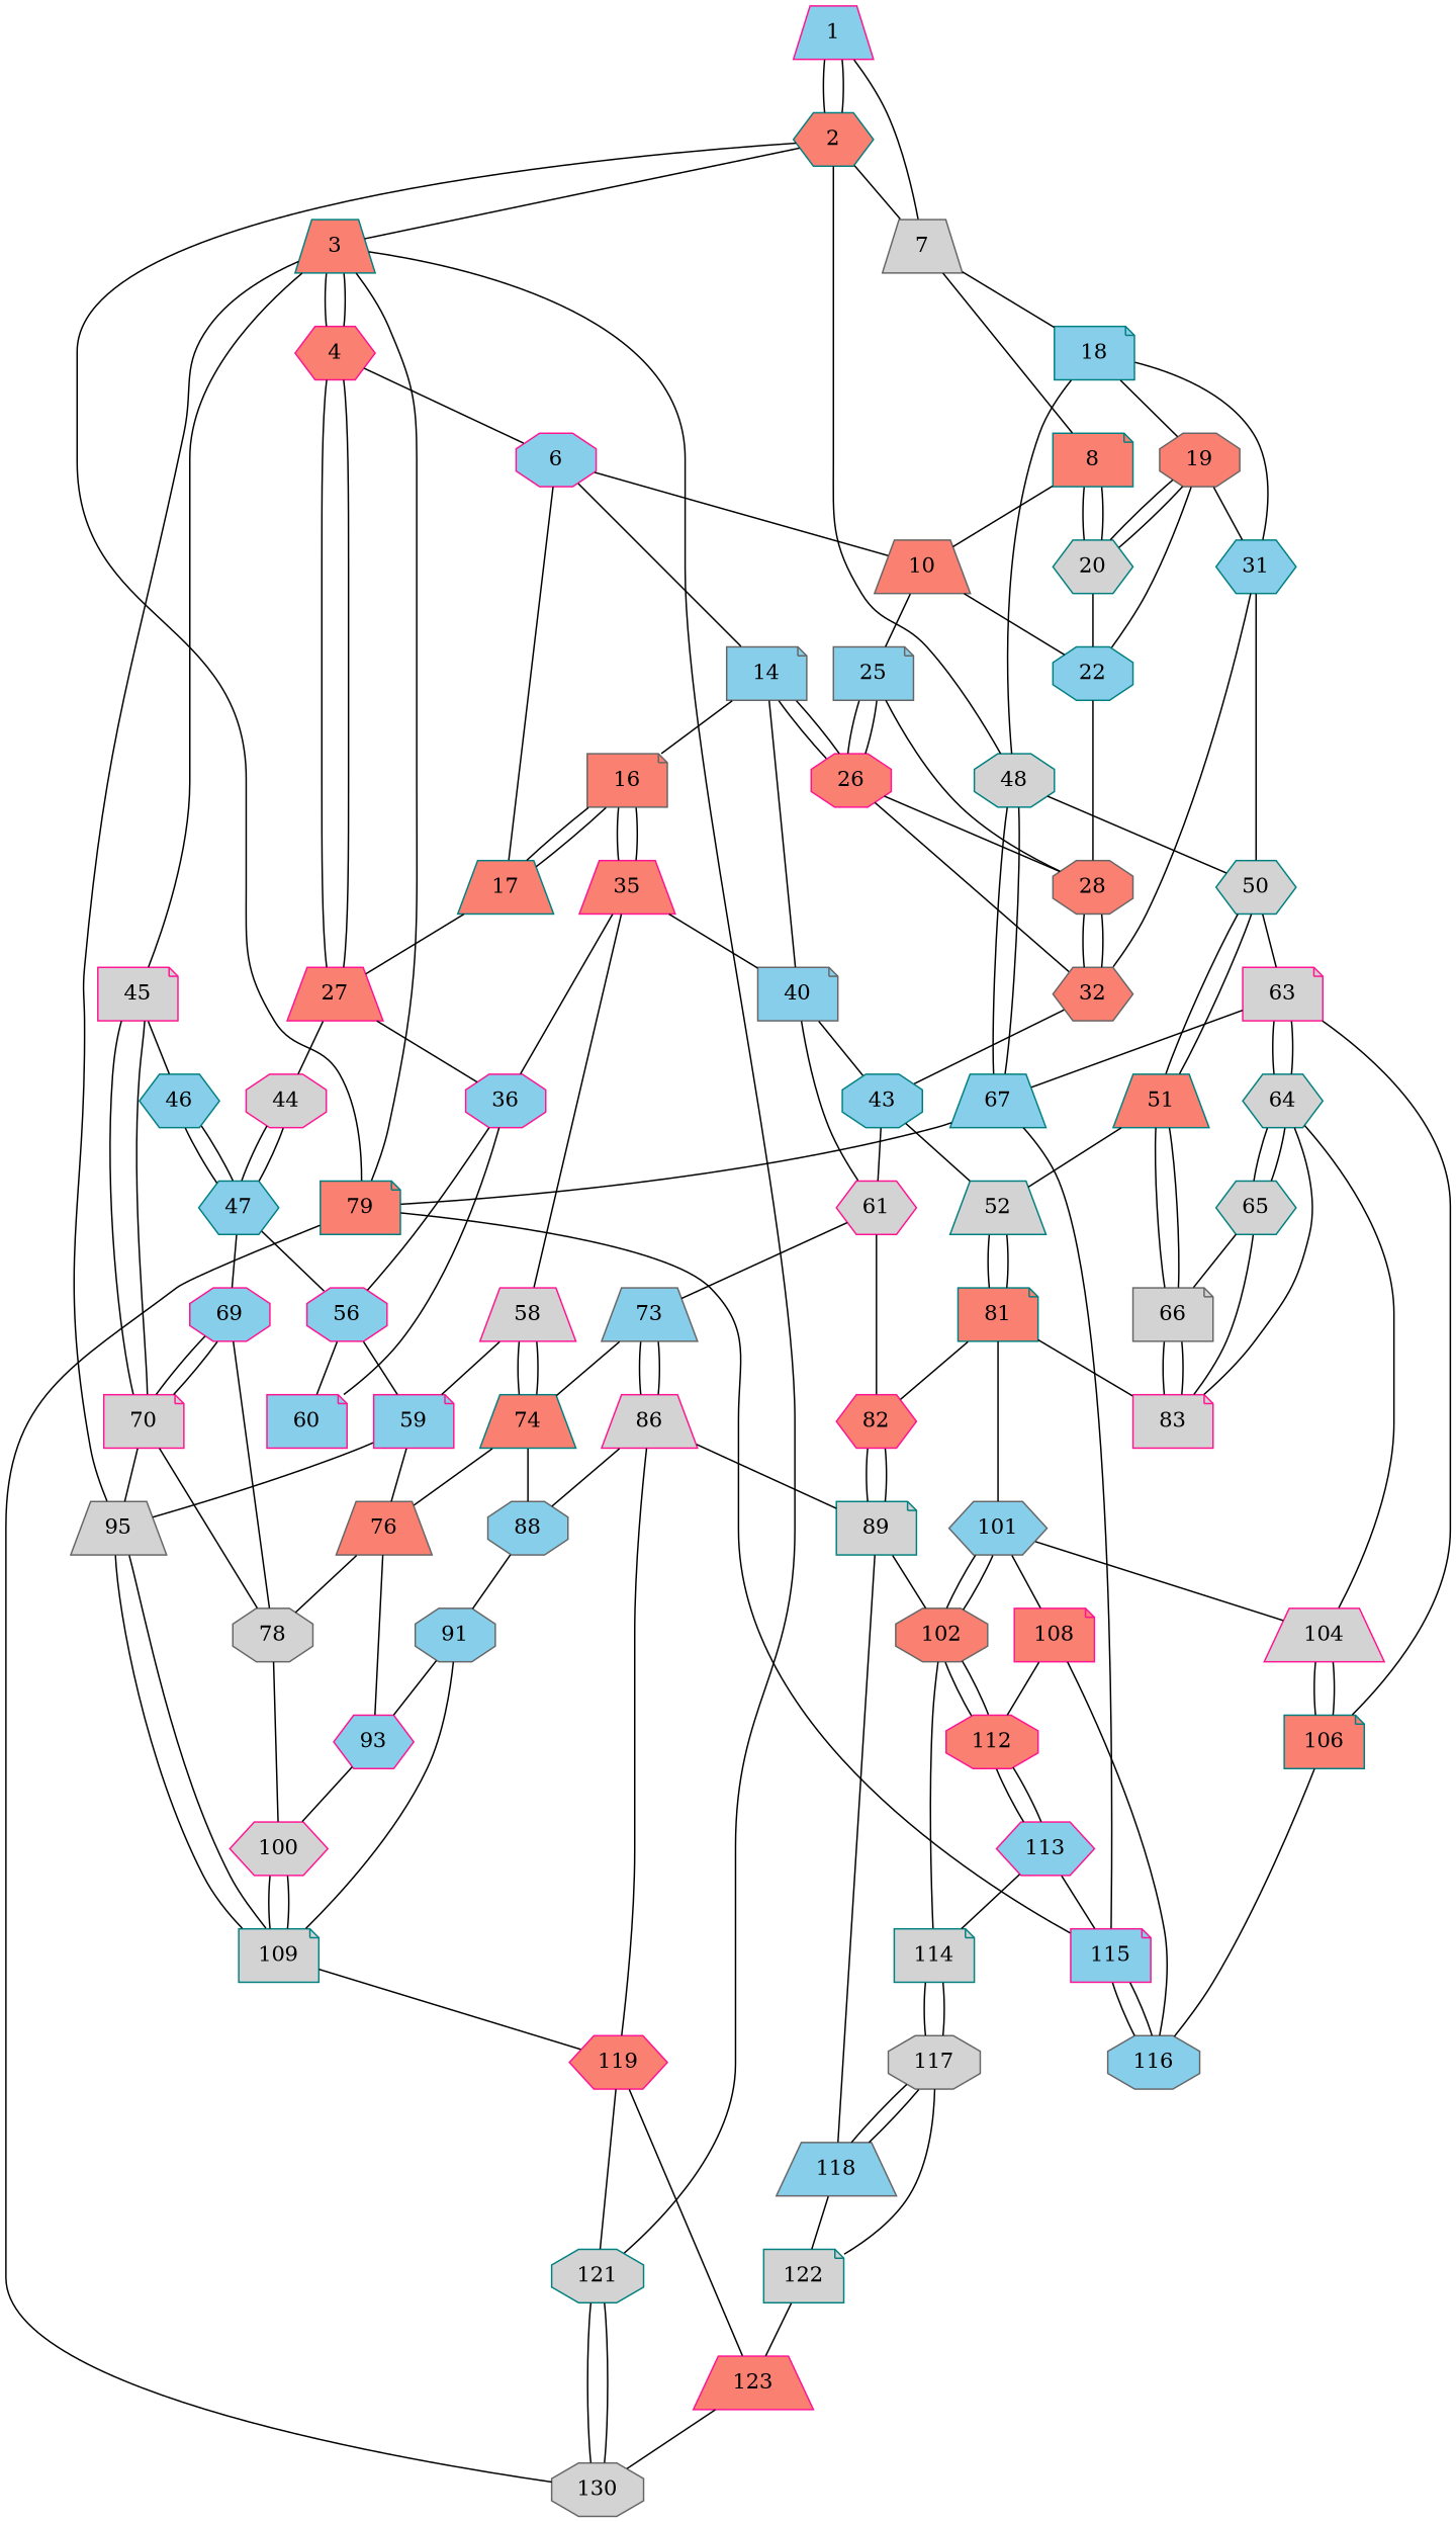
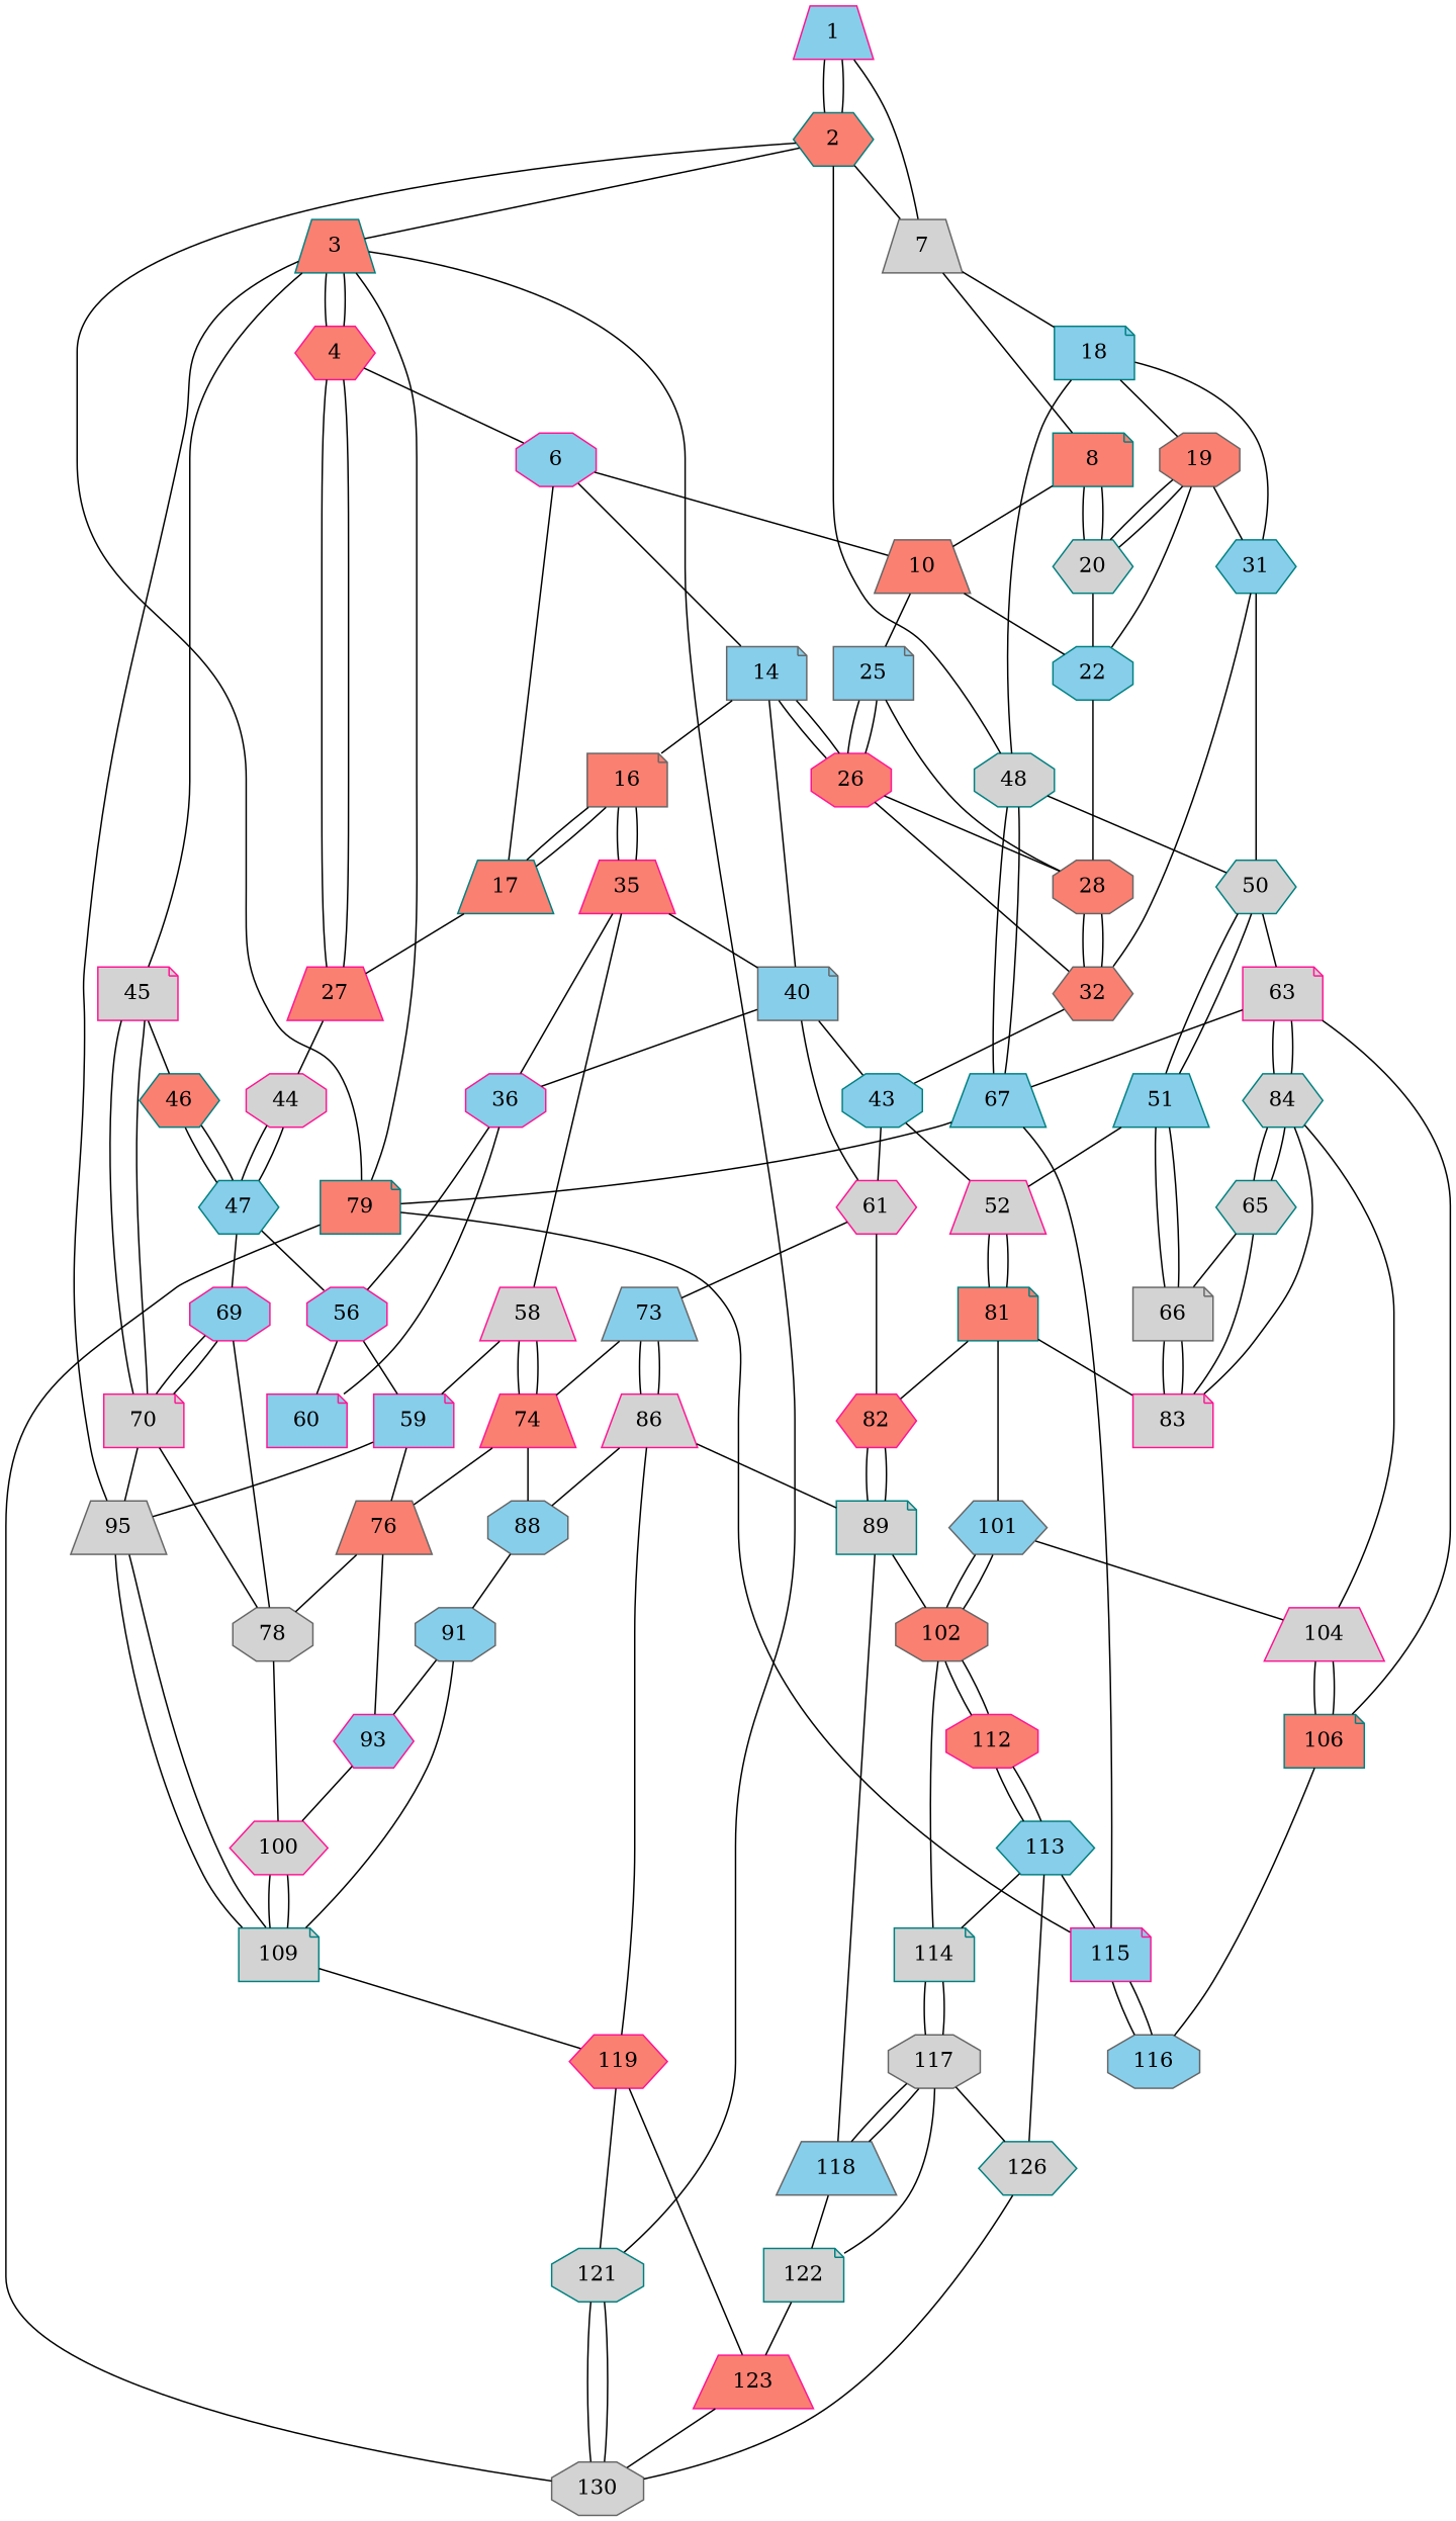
  graph {
    node [color=teal fillcolor=lightgrey shape=note style=filled]
    1 [color=deeppink fillcolor=skyblue shape=trapezium]
    2 [fillcolor=salmon shape=hexagon super="+13"]
    7 [color=gray40 shape=trapezium super="+12"]
    3 [fillcolor=salmon shape=trapezium super="+96"]
    48 [shape=octagon super="+49"]
    79 [fillcolor=salmon super="+131"]
    8 [fillcolor=salmon super="+9"]
    18 [fillcolor=skyblue super="+38"]
    4 [color=deeppink fillcolor=salmon shape=hexagon super="+5"]
    45 [color=deeppink]
    95 [color=gray40 shape=trapezium]
    121 [shape=octagon]
    50 [shape=hexagon super="+54"]
    67 [fillcolor=skyblue shape=trapezium super="+80"]
    115 [color=deeppink fillcolor=skyblue super="+124"]
    130 [color=gray40 shape=octagon super="+132"]
    6 [color=deeppink fillcolor=skyblue shape=octagon super="+11"]
    27 [color=deeppink fillcolor=salmon shape=trapezium super="+37"]
-   46 [fillcolor=skyblue shape=hexagon]
+   46 [fillcolor=salmon shape=hexagon]
    70 [color=deeppink super="+94"]
    109 [super="+110"]
    17 [fillcolor=salmon shape=trapezium]
    10 [color=gray40 fillcolor=salmon shape=trapezium super="+24"]
    14 [color=gray40 fillcolor=skyblue super="+15"]
    36 [color=deeppink fillcolor=skyblue shape=octagon super="+55"]
    44 [color=deeppink shape=octagon]
    22 [fillcolor=skyblue shape=octagon super="+23"]
    25 [color=gray40 fillcolor=skyblue]
    16 [color=gray40 fillcolor=salmon]
    26 [color=deeppink fillcolor=salmon shape=octagon super="+33"]
    40 [color=gray40 fillcolor=skyblue super="+41"]
    20 [shape=hexagon super="+21"]
    19 [color=gray40 fillcolor=salmon shape=octagon super="+30"]
    31 [fillcolor=skyblue shape=hexagon super="+39"]
    28 [color=gray40 fillcolor=salmon shape=octagon super="+29"]
    35 [color=deeppink fillcolor=salmon shape=trapezium super="+42"]
    32 [color=gray40 fillcolor=salmon shape=hexagon super="+34"]
    43 [fillcolor=skyblue shape=octagon super="+53"]
    61 [color=deeppink shape=hexagon super="+72"]
    58 [color=deeppink shape=trapezium]
    56 [color=deeppink fillcolor=skyblue shape=octagon super="+62"]
    60 [color=deeppink fillcolor=skyblue]
    47 [fillcolor=skyblue shape=hexagon super="+57"]
-   51 [fillcolor=salmon shape=trapezium]
+   51 [fillcolor=skyblue shape=trapezium]
    63 [color=deeppink super="+68"]
-   52 [shape=trapezium]
+   52 [color=deeppink shape=trapezium]
    59 [color=deeppink fillcolor=skyblue super="+71"]
-   74 [fillcolor=salmon shape=trapezium super="+75"]
+   74 [color=deeppink fillcolor=salmon shape=trapezium super="+75"]
    73 [color=gray40 fillcolor=skyblue shape=trapezium]
    82 [color=deeppink fillcolor=salmon shape=hexagon]
    81 [fillcolor=salmon super="+84"]
    69 [color=deeppink fillcolor=skyblue shape=octagon]
    78 [color=gray40 shape=octagon super="+98"]
    66 [color=gray40]
-   64 [shape=hexagon super="+97"]
+   64 [shape=hexagon super="+97" label=84]
    106 [fillcolor=salmon super="+107"]
    83 [color=deeppink super="+85"]
    101 [color=gray40 fillcolor=skyblue shape=hexagon super="+105"]
    76 [color=gray40 fillcolor=salmon shape=trapezium super="+77"]
    88 [color=gray40 fillcolor=skyblue shape=octagon]
    93 [color=deeppink fillcolor=skyblue shape=hexagon super="+99"]
    86 [color=deeppink shape=trapezium super="+87"]
    89 [super="+90"]
    65 [shape=hexagon]
    104 [color=deeppink shape=trapezium]
    116 [color=gray40 fillcolor=skyblue shape=octagon]
    100 [color=deeppink shape=hexagon]
    119 [color=deeppink fillcolor=salmon shape=hexagon super="+120"]
    91 [color=gray40 fillcolor=skyblue shape=octagon super="+92"]
    102 [color=gray40 fillcolor=salmon shape=octagon super="+103"]
-   108 [color=deeppink fillcolor=salmon super="+111"]
    118 [color=gray40 fillcolor=skyblue shape=trapezium]
    123 [color=deeppink fillcolor=salmon shape=trapezium super="+129"]
    112 [color=deeppink fillcolor=salmon shape=octagon]
    114
    122 [super="+128"]
-   113 [color=deeppink fillcolor=skyblue shape=hexagon super="+125"]
+   113 [fillcolor=skyblue shape=hexagon super="+125"]
    117 [color=gray40 shape=octagon super="+127"]
+   126 [shape=hexagon]
    1 -- 2
    1 -- 2
    1 -- 7
    2 -- 7
    2 -- 3
    2 -- 48
    2 -- 79
    7 -- 8
    7 -- 18
    3 -- 79
    3 -- 4
    3 -- 4
    3 -- 45
    3 -- 95
    3 -- 121
    48 -- 50
    48 -- 67
    48 -- 67
    79 -- 115
    79 -- 130
    8 -- 10
    8 -- 20 [weight=2]
    8 -- 20
    18 -- 48
    18 -- 19
    18 -- 31
    4 -- 6
    4 -- 27
    4 -- 27
    45 -- 46
    45 -- 70
    45 -- 70
    95 -- 109
    95 -- 109
    121 -- 130
    121 -- 130
    50 -- 51
    50 -- 51
    50 -- 63
    67 -- 79
    67 -- 115
    115 -- 116
    115 -- 116
    6 -- 17
    6 -- 10
    6 -- 14
-   27 -- 36
+   40 -- 36
    27 -- 44
    46 -- 47
    46 -- 47
    70 -- 95
    70 -- 78
    109 -- 119
    17 -- 27
    10 -- 22
    10 -- 25
    14 -- 16
    14 -- 26
    14 -- 26
    14 -- 40
    36 -- 56
    36 -- 60
    44 -- 47
    44 -- 47
    22 -- 28
    25 -- 26
    25 -- 26
    25 -- 28
    16 -- 17
    16 -- 17
    16 -- 35
    16 -- 35
    26 -- 28
    26 -- 32
    40 -- 43
    40 -- 61
    20 -- 22
    19 -- 22
    19 -- 20
    19 -- 20
    19 -- 31
    31 -- 50
    31 -- 32
    28 -- 32
    28 -- 32
    35 -- 36
    35 -- 40
    35 -- 58
    32 -- 43
    43 -- 61
    43 -- 52
    61 -- 73
    61 -- 82
    58 -- 59
    58 -- 74
    58 -- 74
    56 -- 60
    56 -- 59
    47 -- 56
    47 -- 69
    51 -- 52
    51 -- 66
    51 -- 66
    63 -- 67
    63 -- 64
    63 -- 64
    63 -- 106
    52 -- 81
    52 -- 81
    59 -- 95
    59 -- 76
    74 -- 76
    74 -- 88
    73 -- 74
    73 -- 86
    73 -- 86
    82 -- 89
    82 -- 89
    81 -- 82
    81 -- 83
    81 -- 101
    69 -- 70
    69 -- 70
    69 -- 78
    78 -- 100
    66 -- 83
    66 -- 83
    64 -- 83
    64 -- 65
    64 -- 65
    64 -- 104
    106 -- 116
    101 -- 104
    101 -- 102
    101 -- 102
-   101 -- 108
    76 -- 78
    76 -- 93
    88 -- 91
    93 -- 100
    86 -- 88
    86 -- 89
    86 -- 119
    89 -- 102
    89 -- 118
    65 -- 66
    65 -- 83
    104 -- 106
    104 -- 106
    100 -- 109
    100 -- 109
    119 -- 121
    119 -- 123
    91 -- 109
    91 -- 93 [weight=2]
    102 -- 112
    102 -- 112
    102 -- 114
-   108 -- 116
-   108 -- 112
    118 -- 122
    123 -- 130
    112 -- 113
    112 -- 113
    114 -- 117
    114 -- 117
    122 -- 123 [weight=2]
    113 -- 115
    113 -- 114
+   113 -- 126
    117 -- 118
    117 -- 118
    117 -- 122
+   117 -- 126
+   126 -- 130
  }
